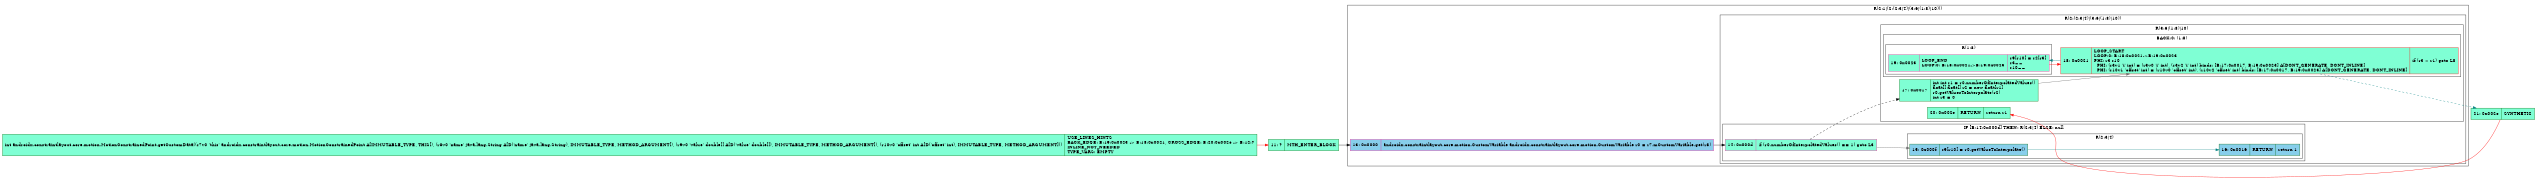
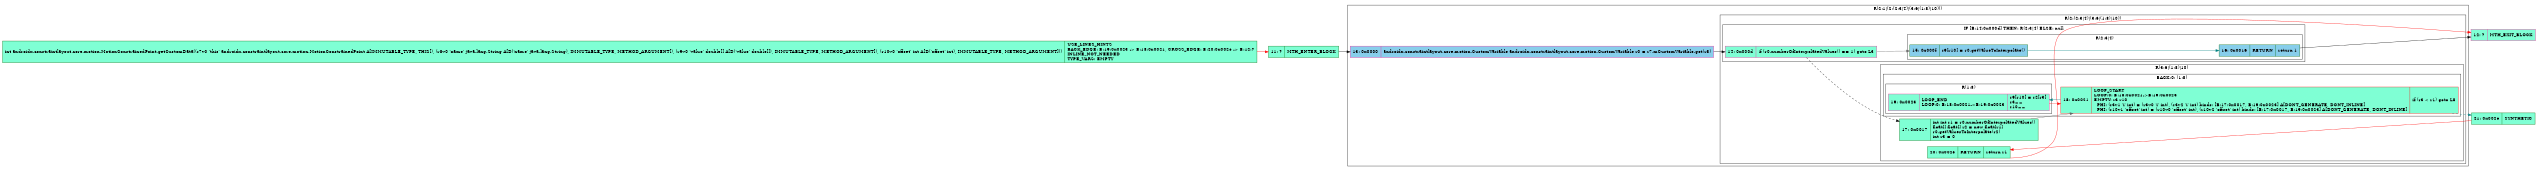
  digraph {
    fontname="DejaVu Serif"
    rankdir=LR
    node [color=darkgreen fillcolor=aquamarine fontname="DejaVu Serif" shape=record style=filled]
    edge [color=black fontname="DejaVu Serif"]
    n1 [fillcolor=skyblue label="{15\:\ 0x000f|r9[r10] = r0.getValueToInterpolate()\l}"]
    n2 [fillcolor=skyblue label="{16\:\ 0x0016|RETURN\l|return 1\l}"]
    n3 [color=deeppink label="{14\:\ 0x000d|if (r0.numberOfInterpolatedValues() == 1) goto L3\l}"]
    n4 [color=deeppink label="{19\:\ 0x0023|LOOP_END\lLOOP:0: B:18:0x0021\-\>B:19:0x0023\l|r9[r10] = r2[r3]\lr3++\lr10++\l}"]
-   n5 [color=red label="{18\:\ 0x0021|LOOP_START\lLOOP:0: B:18:0x0021\-\>B:19:0x0023\lPHI: r3 r10 \l  PHI: (r3v1 'i' int) = (r3v0 'i' int), (r3v2 'i' int) binds: [B:17:0x0017, B:19:0x0023] A[DONT_GENERATE, DONT_INLINE]\l  PHI: (r10v1 'offset' int) = (r10v0 'offset' int), (r10v2 'offset' int) binds: [B:17:0x0017, B:19:0x0023] A[DONT_GENERATE, DONT_INLINE]\l|if (r3 \< r1) goto L8\l}"]
+   n5 [color=red label="{18\:\ 0x0021|LOOP_START\lLOOP:0: B:18:0x0021\-\>B:19:0x0023\lEMPTY: r3 r10 \l  PHI: (r3v1 'i' int) = (r3v0 'i' int), (r3v2 'i' int) binds: [B:17:0x0017, B:19:0x0023] A[DONT_GENERATE, DONT_INLINE]\l  PHI: (r10v1 'offset' int) = (r10v0 'offset' int), (r10v2 'offset' int) binds: [B:17:0x0017, B:19:0x0023] A[DONT_GENERATE, DONT_INLINE]\l|if (r3 \< r1) goto L8\l}"]
    n6 [label="{17\:\ 0x0017|int int r1 = r0.numberOfInterpolatedValues()\lfloat[] float[] r2 = new float[r1]\lr0.getValuesToInterpolate(r2)\lint r3 = 0\l}"]
    n7 [label="{20\:\ 0x002e|RETURN\l|return r1\l}"]
    n8 [color=deeppink fillcolor=skyblue label="{13\:\ 0x0000|androidx.constraintlayout.core.motion.CustomVariable androidx.constraintlayout.core.motion.CustomVariable r0 = r7.mCustomVariable.get(r8)\l}"]
+   n9 [color=deeppink label="{12\:\ ?|MTH_EXIT_BLOCK\l}"]
    n10 [label="{21\:\ 0x002e|SYNTHETIC\l}"]
    n11 [label="{11\:\ ?|MTH_ENTER_BLOCK\l}"]
    n12 [label="{int androidx.constraintlayout.core.motion.MotionConstrainedPoint.getCustomData((r7v0 'this' androidx.constraintlayout.core.motion.MotionConstrainedPoint A[IMMUTABLE_TYPE, THIS]), (r8v0 'name' java.lang.String A[D('name' java.lang.String), IMMUTABLE_TYPE, METHOD_ARGUMENT]), (r9v0 'value' double[] A[D('value' double[]), IMMUTABLE_TYPE, METHOD_ARGUMENT]), (r10v0 'offset' int A[D('offset' int), IMMUTABLE_TYPE, METHOD_ARGUMENT]))  | USE_LINES_HINTS\lBACK_EDGE: B:19:0x0023 \-\> B:18:0x0021, CROSS_EDGE: B:20:0x002e \-\> B:12:?\lINLINE_NOT_NEEDED\lTYPE_VARS: EMPTY\l}"]
    subgraph cluster_1 {
      label="R(2:1|(2:(2:3|4)|(3:6|(1:8)|10)))"
      n8
      subgraph cluster_2 {
        label="R(2:(2:3|4)|(3:6|(1:8)|10))"
        subgraph cluster_3 {
          label="IF [B:14:0x000d] THEN: R(2:3|4) ELSE: null"
          n3
          subgraph cluster_4 {
            label="R(2:3|4)"
            n1
            n2
          }
        }
        subgraph cluster_5 {
          label="R(3:6|(1:8)|10)"
          n6
          n7
          subgraph cluster_6 {
            label="BACK:0: (1:8)"
            n5
            subgraph cluster_7 {
              label="R(1:8)"
              n4
            }
          }
        }
      }
    }
    n1 -> n2 [color=teal]
+   n2 -> n9
    n3 -> n1 [color=gray40]
    n3 -> n6 [style=dashed]
    n4 -> n5 [color=red]
    n5 -> n4 [color=teal]
    n5 -> n10 [color=teal style=dashed]
    n6 -> n5 [color=gray40]
+   n7 -> n9 [color=red]
    n8 -> n3
    n10 -> n7 [color=red]
    n11 -> n8
    n12 -> n11 [color=red]
  }
